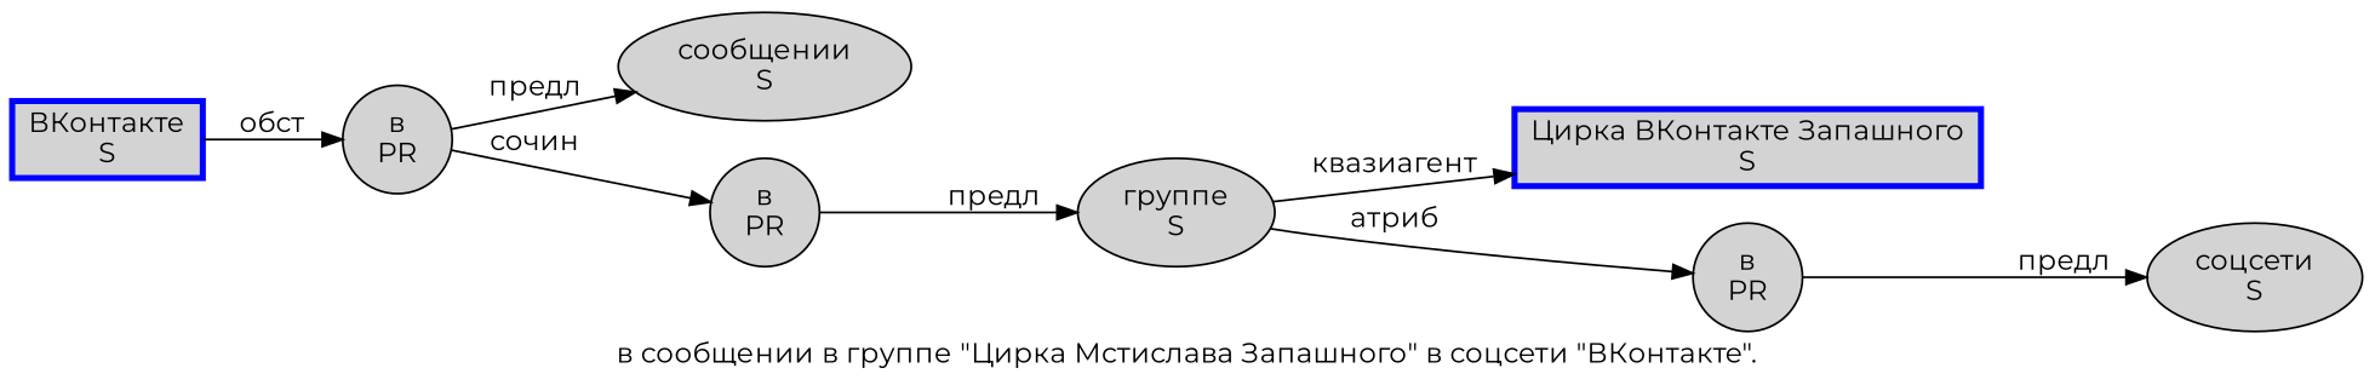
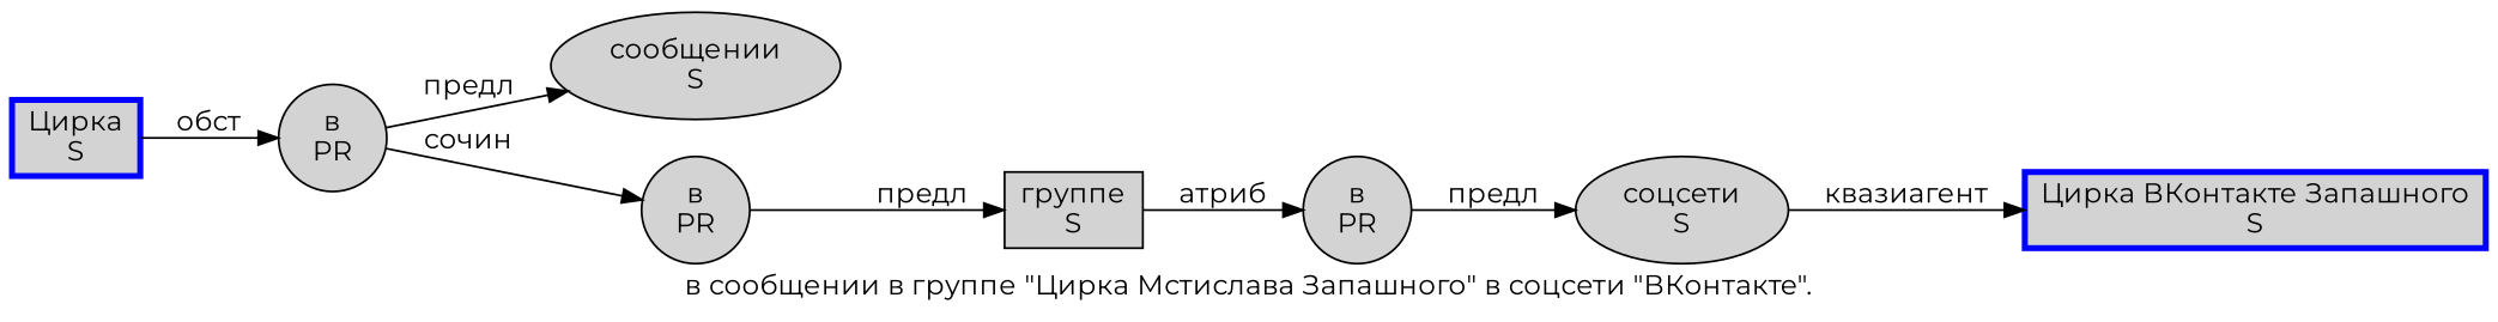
  digraph {
    fontname=Montserrat
    label="в сообщении в группе \"Цирка Мстислава Запашного\" в соцсети \"ВКонтакте\"."
    rankdir=LR
    node [fillcolor=lightgray fontname=Montserrat penwidth=1 shape=ellipse style=filled]
    edge [fontname=Montserrat]
    n1 [label="в\nPR"]
    n2 [label="сообщении\nS"]
    n3 [label="в\nPR"]
-   n4 [label="группе\nS"]
+   n4 [label="группе\nS" shape=box]
    n5 [color=blue label="Цирка ВКонтакте Запашного\nS" penwidth=3 shape=box]
    n6 [label="в\nPR"]
    n7 [label="соцсети\nS"]
-   n8 [color=blue label="ВКонтакте\nS" penwidth=3 shape=box]
+   n8 [color=blue label="Цирка\nS" penwidth=3 shape=box]
    n1 -> n2 [label="предл"]
    n1 -> n3 [label="сочин"]
    n3 -> n4 [label="предл"]
-   n4 -> n5 [label="квазиагент"]
+   n7 -> n5 [label="квазиагент"]
    n4 -> n6 [label="атриб"]
    n6 -> n7 [label="предл"]
    n8 -> n1 [label="обст"]
  }
